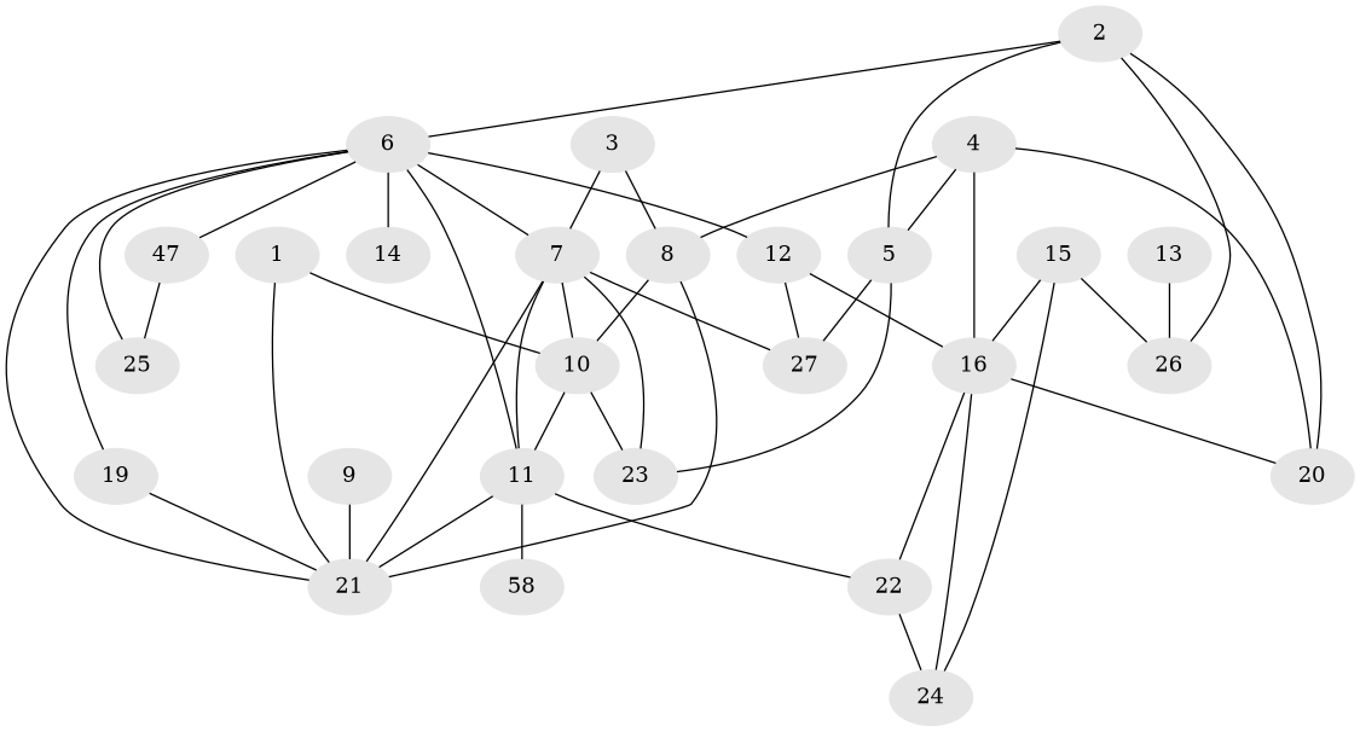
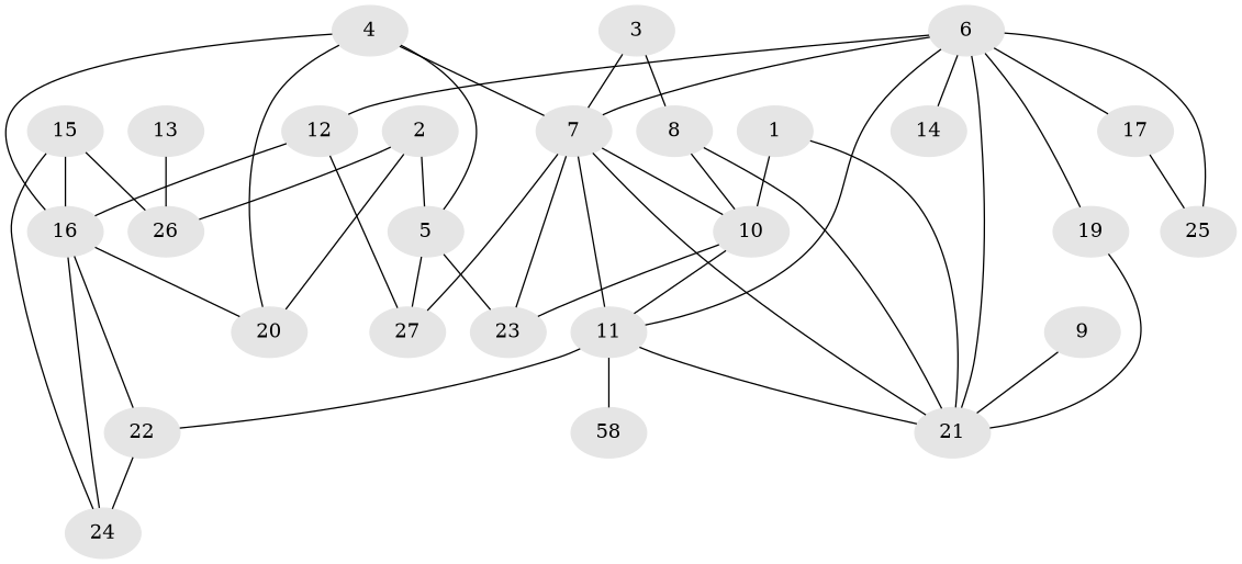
  graph {
    node [color=gray90 style=filled]
    edge [weight=1.0]
    1
    10
    21
    23
    11
    2
    5
    6
    20
    26
    27
    7
    12
    14
-   17 [label=47]
+   17
    19
    25
    3
    8
    4
    16
    22
    24
    n24 [label=58]
    9
    13
    15
    1 -- 10
    1 -- 21
    10 -- 23
    10 -- 11
    11 -- 21
    11 -- 22 [weight=2.0]
    11 -- n24
    2 -- 5 [weight=2.0]
-   2 -- 6
    2 -- 20 [weight=2.0]
    2 -- 26
    5 -- 23
    5 -- 27
    6 -- 21
    6 -- 11
    6 -- 7
    6 -- 12
    6 -- 14
    6 -- 17
    6 -- 19
    6 -- 25
    7 -- 10
    7 -- 21
    7 -- 23
    7 -- 11
    7 -- 27
    12 -- 27
    12 -- 16
    17 -- 25
    19 -- 21
    3 -- 7
    3 -- 8
    8 -- 10
    8 -- 21
    4 -- 5
    4 -- 20
-   4 -- 8
+   4 -- 7
    4 -- 16
    16 -- 20
    16 -- 22
    16 -- 24
    22 -- 24 [weight=2.0]
    9 -- 21
    13 -- 26
    15 -- 26
    15 -- 16
    15 -- 24
  }
